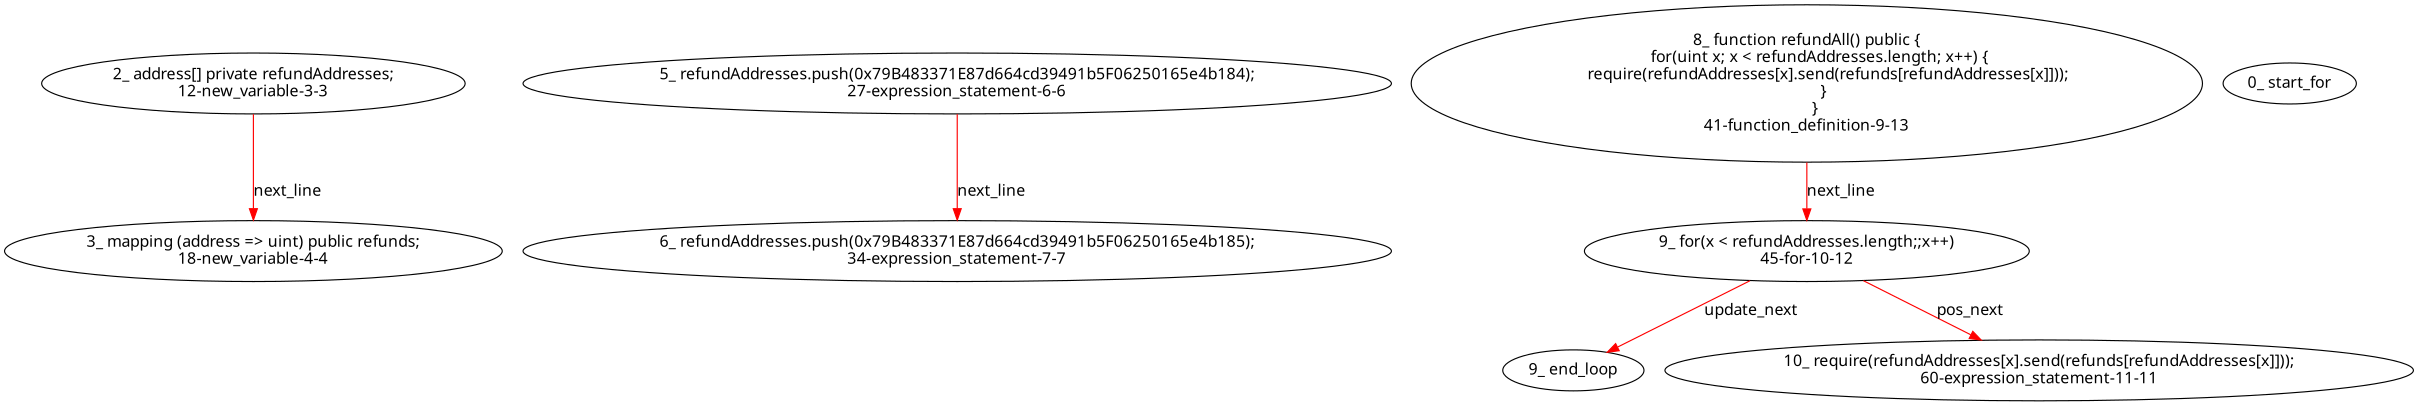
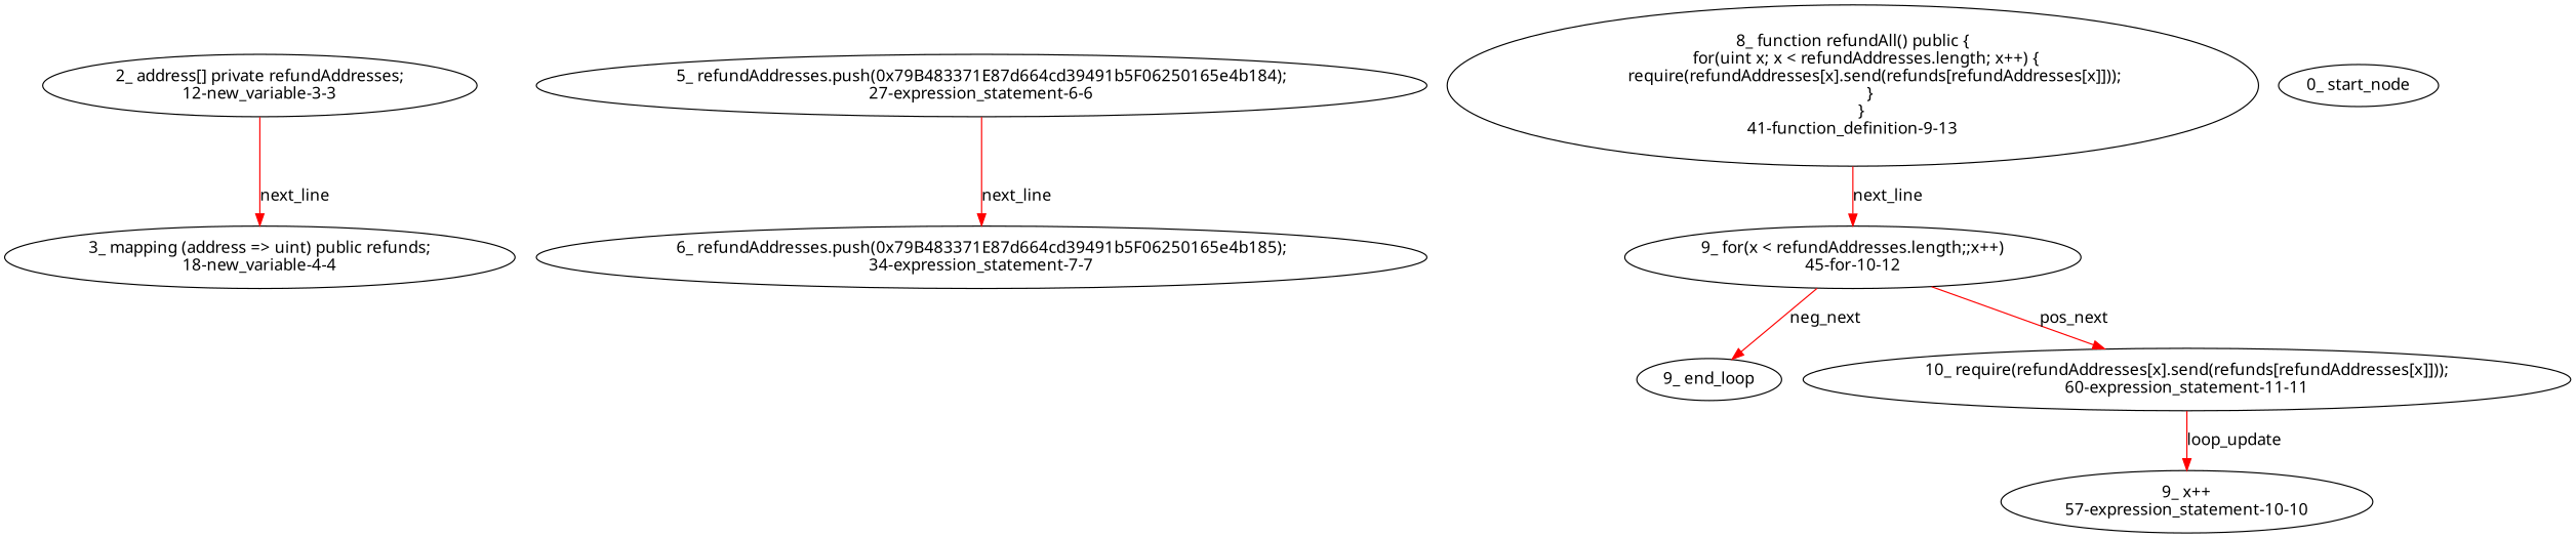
  digraph {
    fontname="Noto Sans"
    node [fontname="Noto Sans" type_label=expression_statement]
    edge [color=red controlflow_type=next_line edge_type=CFG_edge fontname="Noto Sans"]
    n1 [label="2_ address[] private refundAddresses;\n12-new_variable-3-3" type_label=new_variable]
    n2 [label="3_ mapping (address => uint) public refunds;\n18-new_variable-4-4" type_label=new_variable]
    n3 [label="5_ refundAddresses.push(0x79B483371E87d664cd39491b5F06250165e4b184);\n27-expression_statement-6-6"]
    n4 [label="6_ refundAddresses.push(0x79B483371E87d664cd39491b5F06250165e4b185);\n34-expression_statement-7-7"]
    n5 [label="8_ function refundAll() public {\n        for(uint x; x < refundAddresses.length; x++) {  \n            require(refundAddresses[x].send(refunds[refundAddresses[x]]));  \n        }\n    }\n41-function_definition-9-13" method="refundAll()" type_label=function_definition]
    n6 [label="9_ for(x < refundAddresses.length;;x++)\n45-for-10-12" method="refundAll()" type_label=for]
    n7 [label="9_ end_loop" method="refundAll()" type_label=end_loop]
    n8 [label="10_ require(refundAddresses[x].send(refunds[refundAddresses[x]]));\n60-expression_statement-11-11" method="refundAll()"]
-   n10 [label="0_ start_for" type_label=start]
+   n9 [label="9_ x++\n57-expression_statement-10-10" method="refundAll()"]
+   n10 [label="0_ start_node" type_label=start]
    n1 -> n2 [label=next_line]
    n3 -> n4 [label=next_line]
    n5 -> n6 [label=next_line]
-   n6 -> n7 [controlflow_type=neg_next label=update_next]
+   n6 -> n7 [controlflow_type=neg_next label=neg_next]
    n6 -> n8 [controlflow_type=pos_next label=pos_next]
+   n8 -> n9 [controlflow_type=loop_update label=loop_update]
  }
